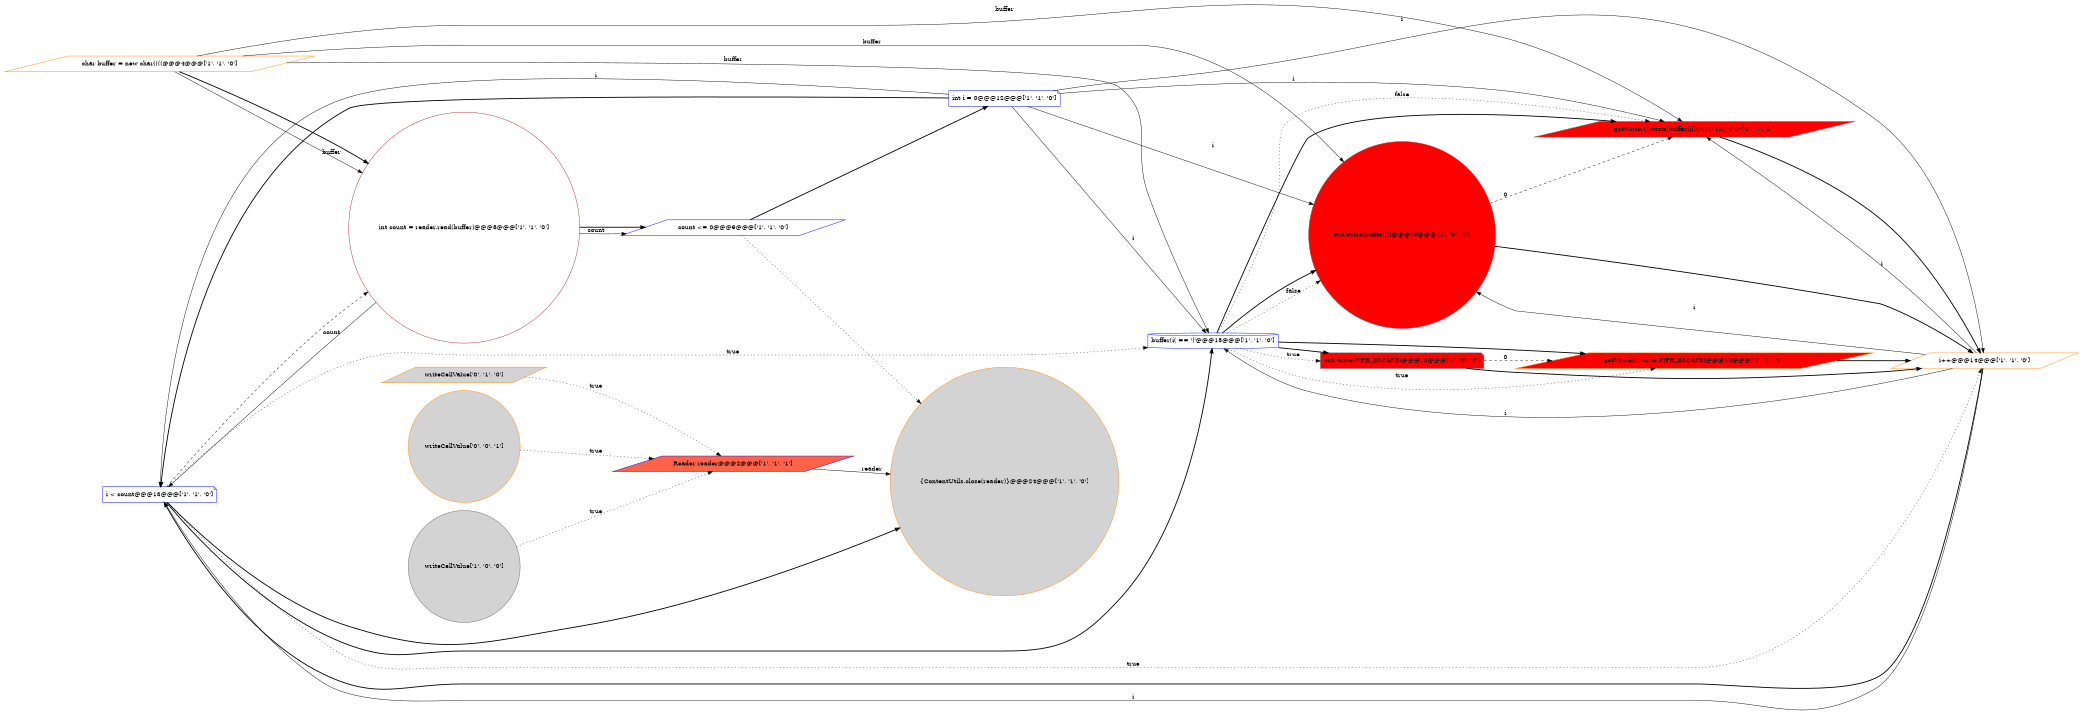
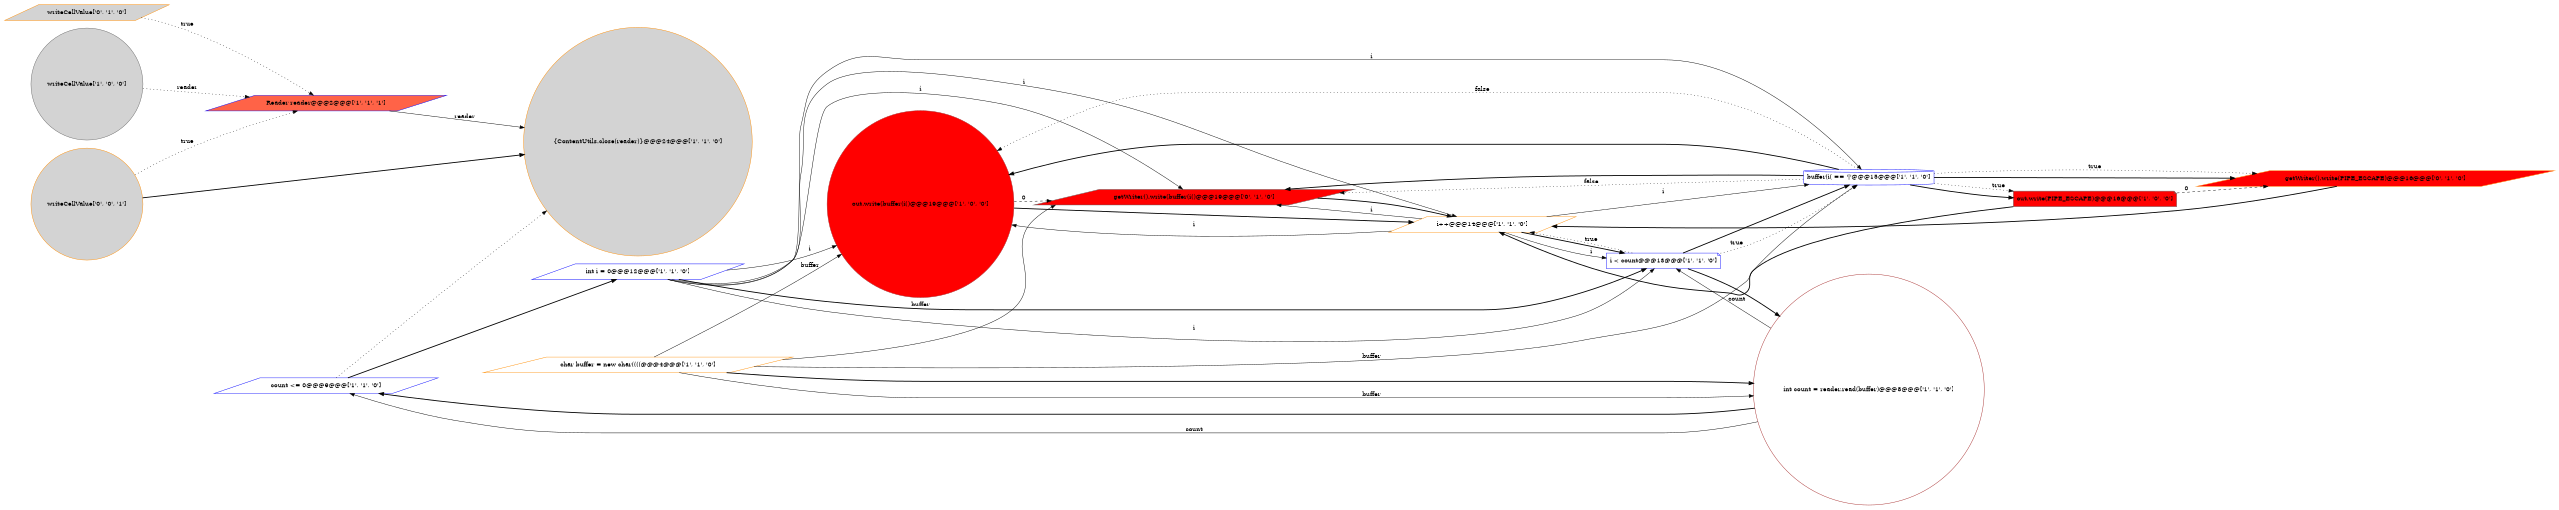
  digraph {
    rankdir=LR
    node [color=darkorange fillcolor=white shape=parallelogram style=filled]
    edge [style=solid]
    n1 [color=gray40 fillcolor=lightgray label="writeCellValue['1', '0', '0']" shape=circle]
    n2 [color=blue fillcolor=tomato label="Reader reader@@@2@@@['1', '1', '1']"]
    n3 [fillcolor=lightgray label="{ContentUtils.close(reader)}@@@24@@@['1', '1', '0']" shape=circle]
    n4 [label="char buffer = new char((((@@@4@@@['1', '1', '0']"]
    n5 [color=brown fillcolor=red label="out.write(buffer(i()@@@19@@@['1', '0', '0']" shape=circle]
    n6 [color=gray40 fillcolor=red label="getWriter().write(buffer(i()@@@19@@@['0', '1', '0']"]
    n7 [color=blue label="buffer(i( == '|'@@@15@@@['1', '1', '0']" shape=cylinder]
    n8 [color=brown label="int count = reader.read(buffer)@@@8@@@['1', '1', '0']" shape=circle]
    n9 [label="i++@@@14@@@['1', '1', '0']"]
    n10 [color=blue label="i < count@@@13@@@['1', '1', '0']" shape=note]
    n11 [fillcolor=red label="getWriter().write(PIPE_ESCAPE)@@@16@@@['0', '1', '0']"]
    n12 [color=gray40 fillcolor=red label="out.write(PIPE_ESCAPE)@@@16@@@['1', '0', '0']" shape=note]
-   n13 [color=blue label="int i = 0@@@12@@@['1', '1', '0']" shape=note]
+   n13 [color=blue label="int i = 0@@@12@@@['1', '1', '0']"]
    n14 [fillcolor=lightgray label="writeCellValue['0', '0', '1']" shape=circle]
    n15 [color=blue label="count <= 0@@@9@@@['1', '1', '0']"]
    n16 [fillcolor=lightgray label="writeCellValue['0', '1', '0']"]
-   n1 -> n2 [label=true style=dotted]
+   n1 -> n2 [label=reader style=dotted]
    n2 -> n3 [label=reader]
    n4 -> n5 [label=buffer]
    n4 -> n6 [label=buffer]
    n4 -> n7 [label=buffer]
    n4 -> n8 [label=buffer]
    n4 -> n8 [style=bold]
    n5 -> n6 [label=0 style=dashed]
    n5 -> n9 [style=bold]
    n6 -> n9 [style=bold]
    n7 -> n5 [label=false style=dotted]
    n7 -> n5 [style=bold]
    n7 -> n6 [label=false style=dotted]
    n7 -> n6 [style=bold]
    n7 -> n11 [style=bold]
    n7 -> n11 [label=true style=dotted]
    n7 -> n12 [style=bold]
    n7 -> n12 [label=true style=dotted]
    n8 -> n10 [label=count]
    n8 -> n15 [label=count]
    n8 -> n15 [style=bold]
    n9 -> n5 [label=i]
    n9 -> n6 [label=i]
    n9 -> n7 [label=i]
    n9 -> n10 [style=bold]
    n9 -> n10 [label=i]
-   n10 -> n3 [style=bold]
+   n14 -> n3 [style=bold]
    n10 -> n7 [label=true style=dotted]
    n10 -> n7 [style=bold]
-   n10 -> n8 [style=dashed]
+   n10 -> n8 [style=bold]
    n10 -> n9 [label=true style=dotted]
    n11 -> n9 [style=bold]
    n12 -> n9 [style=bold]
    n12 -> n11 [label=0 style=dashed]
    n13 -> n5 [label=i]
    n13 -> n6 [label=i]
    n13 -> n7 [label=i]
    n13 -> n9 [label=i]
    n13 -> n10 [style=bold]
    n13 -> n10 [label=i]
    n14 -> n2 [label=true style=dotted]
    n15 -> n3 [style=dotted]
    n15 -> n13 [style=bold]
    n16 -> n2 [label=true style=dotted]
  }
